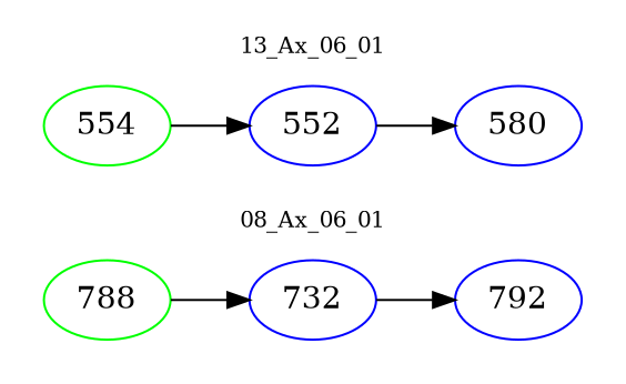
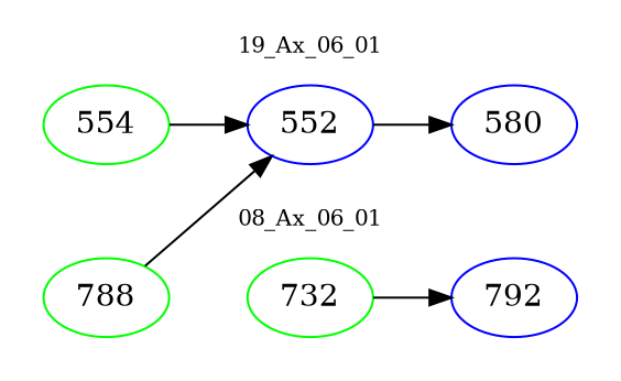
  digraph {
    rankdir=LR
    node [color=blue]
    edge [color=black]
    n1 [color=green label=554]
    n2 [label=552]
    n3 [label=580]
    n4 [color=green label=788]
-   n5 [label=732]
+   n5 [color=green label=732]
    n6 [label=792]
    subgraph cluster_1 {
      color=white
      fontsize=10
-     label="13_Ax_06_01"
+     label="19_Ax_06_01"
      n1
      n2
      n3
    }
    subgraph cluster_2 {
      color=white
      fontsize=10
      label="08_Ax_06_01"
      n4
      n5
      n6
    }
    n1 -> n2
    n2 -> n3
-   n4 -> n5
+   n4 -> n2
    n5 -> n6
  }
